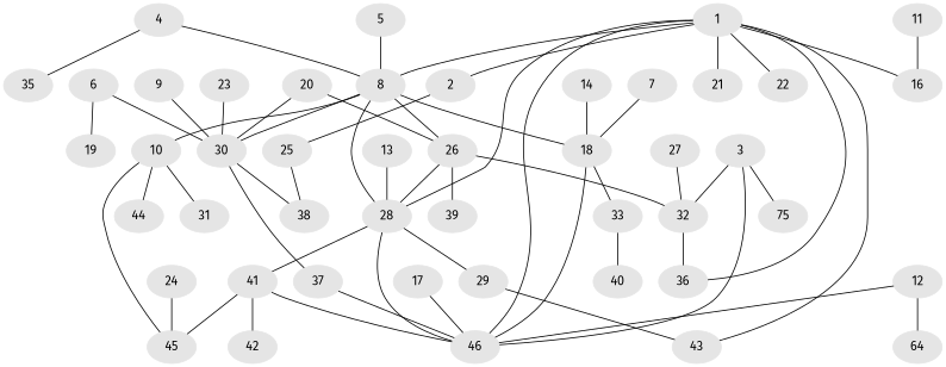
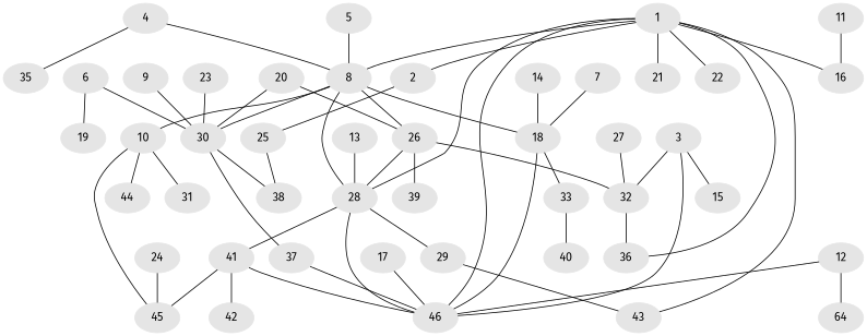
  graph {
    fontname="Fira Sans"
    node [color=gray90 fontname="Fira Sans" style=filled]
    edge [fontname="Fira Sans" weight=1.0]
    1
    2
    8
    16
    21
    22
    28
    36
    43
    46
    25
    30
    18
    10
    26
    29
    41
    38
    3
-   15 [label=75]
+   15
    32
    4
    35
    5
    6
    19
    37
    7
    33
    31
    44
    45
    39
    9
    11
    12
    n37 [label=64]
    13
    14
    17
    40
    20
    23
    24
    27
    42
    1 -- 2
    1 -- 8
    1 -- 16
    1 -- 21
    1 -- 22
    1 -- 28
    1 -- 36
    1 -- 43
    1 -- 46
    2 -- 25
    8 -- 28
    8 -- 30
    8 -- 18 [weight=2.0]
    8 -- 10
    8 -- 26
    28 -- 46
    28 -- 29
    28 -- 41
    25 -- 38
    30 -- 38
    30 -- 37
    18 -- 46
    18 -- 33
    10 -- 31
    10 -- 44
    10 -- 45
    26 -- 28
    26 -- 32
    26 -- 39
    29 -- 43
    41 -- 46
    41 -- 45
    41 -- 42
    3 -- 46
    3 -- 15
    3 -- 32
    32 -- 36
    4 -- 8
    4 -- 35
    5 -- 8
    6 -- 30
    6 -- 19
    37 -- 46
    7 -- 18
    33 -- 40
    9 -- 30
    11 -- 16
    12 -- 46
    12 -- n37
    13 -- 28
    14 -- 18
    17 -- 46
    20 -- 30
    20 -- 26
    23 -- 30 [weight=2.0]
    24 -- 45
    27 -- 32
  }
